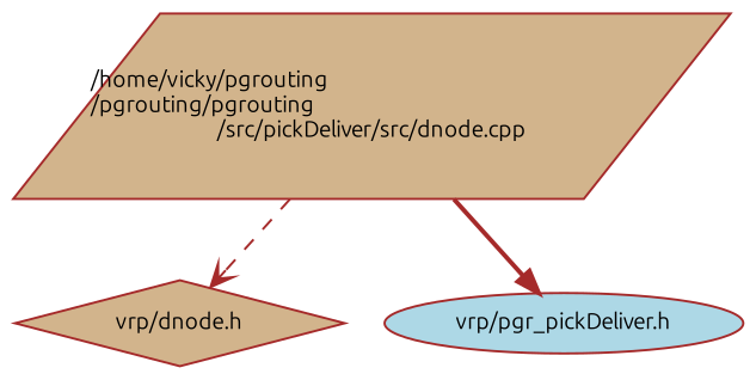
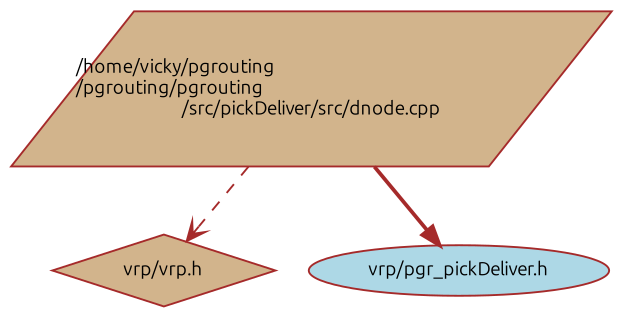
  digraph {
    fontname=Ubuntu
    node [color=brown fillcolor=tan fontname=Ubuntu fontsize=10 style=filled]
    edge [color=brown fontname=Ubuntu fontsize=10 labelfontname=Helvetica labelfontsize=10]
    n1 [fontcolor=black height=0.2 label="/home/vicky/pgrouting\l/pgrouting/pgrouting\l/src/pickDeliver/src/dnode.cpp" shape=parallelogram width=0.4]
-   n2 [height=0.2 label="vrp/dnode.h" shape=diamond width=0.4]
+   n2 [height=0.2 label="vrp/vrp.h" shape=diamond width=0.4]
    n3 [fillcolor=lightblue height=0.2 label="vrp/pgr_pickDeliver.h" shape=ellipse width=0.4]
    n1 -> n2 [style=dashed arrowhead=vee]
    n1 -> n3 [style=bold arrowhead=normal]
  }
